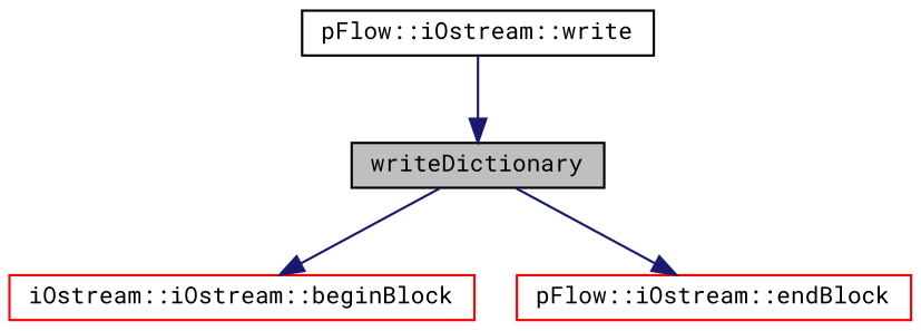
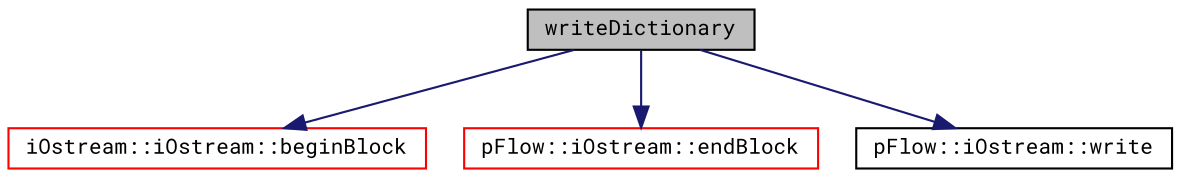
  digraph {
    fontname="Roboto Mono"
    rankdir=TB
    node [color=black fillcolor=white fontname="Roboto Mono" fontsize=10 shape=record style=filled]
    edge [color=midnightblue fontname="Roboto Mono" fontsize=10 labelfontname=Helvetica labelfontsize=10 style=solid]
    n1 [fillcolor=grey75 fontcolor=black height=0.2 label=writeDictionary width=0.4]
    n2 [color=red height=0.2 label="iOstream::iOstream::beginBlock" width=0.4]
    n3 [color=red height=0.2 label="pFlow::iOstream::endBlock" width=0.4]
    n4 [height=0.2 label="pFlow::iOstream::write" width=0.4]
    n1 -> n2
    n1 -> n3
-   n4 -> n1
+   n1 -> n4
  }
